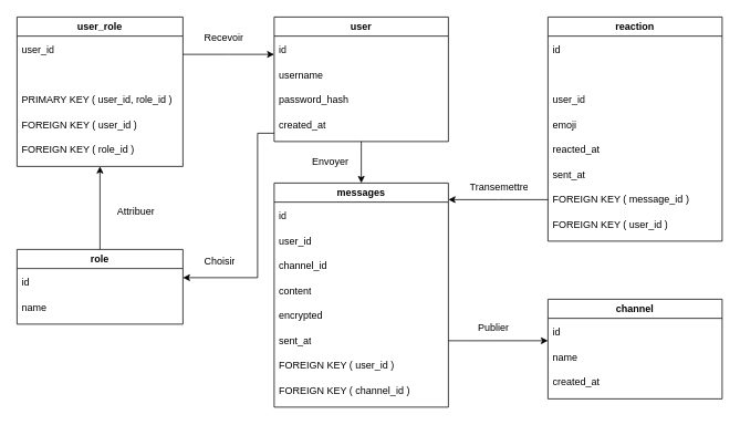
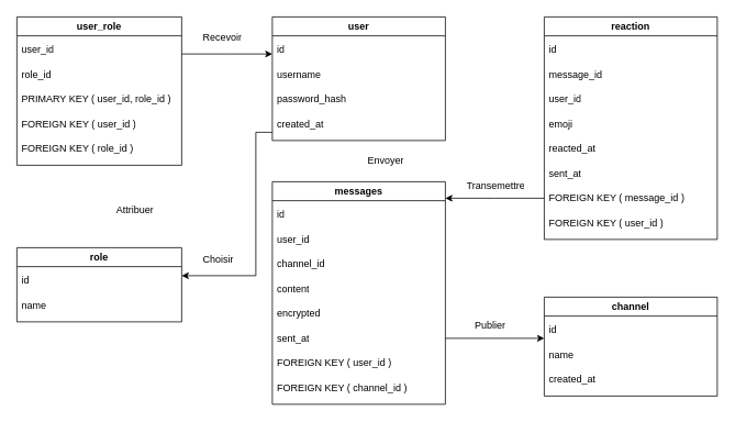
  <mxCell id="0" />
  <mxCell id="1" parent="0" />
  <mxCell id="2" value="channel" style="swimlane;whiteSpace=wrap;html=1;" vertex="1" parent="1"><mxGeometry x="660" y="360" width="210" height="120" as="geometry" /></mxCell>
  <mxCell id="3" value="id" style="text;strokeColor=none;fillColor=none;align=left;verticalAlign=middle;spacingLeft=4;spacingRight=4;overflow=hidden;points=[[0,0.5],[1,0.5]];portConstraint=eastwest;rotatable=0;whiteSpace=wrap;html=1;" vertex="1" parent="2"><mxGeometry y="25" width="140" height="30" as="geometry" /></mxCell>
  <mxCell id="4" value="name" style="text;strokeColor=none;fillColor=none;align=left;verticalAlign=middle;spacingLeft=4;spacingRight=4;overflow=hidden;points=[[0,0.5],[1,0.5]];portConstraint=eastwest;rotatable=0;whiteSpace=wrap;html=1;" vertex="1" parent="2"><mxGeometry y="55" width="140" height="30" as="geometry" /></mxCell>
  <mxCell id="5" value="created_at" style="text;strokeColor=none;fillColor=none;align=left;verticalAlign=middle;spacingLeft=4;spacingRight=4;overflow=hidden;points=[[0,0.5],[1,0.5]];portConstraint=eastwest;rotatable=0;whiteSpace=wrap;html=1;" vertex="1" parent="2"><mxGeometry y="85" width="140" height="30" as="geometry" /></mxCell>
  <mxCell id="6" style="edgeStyle=orthogonalEdgeStyle;rounded=0;orthogonalLoop=1;jettySize=auto;html=1;exitX=1;exitY=0.25;exitDx=0;exitDy=0;" edge="1" parent="1" source="7"><mxGeometry relative="1" as="geometry"><mxPoint x="330" y="65" as="targetPoint" /></mxGeometry></mxCell>
  <mxCell id="7" value="user_role" style="swimlane;whiteSpace=wrap;html=1;" vertex="1" parent="1"><mxGeometry x="20" y="20" width="200" height="180" as="geometry" /></mxCell>
  <mxCell id="8" value="user_id" style="text;strokeColor=none;fillColor=none;align=left;verticalAlign=middle;spacingLeft=4;spacingRight=4;overflow=hidden;points=[[0,0.5],[1,0.5]];portConstraint=eastwest;rotatable=0;whiteSpace=wrap;html=1;" vertex="1" parent="7"><mxGeometry y="25" width="140" height="30" as="geometry" /></mxCell>
+ <mxCell id="9" value="role_id" style="text;strokeColor=none;fillColor=none;align=left;verticalAlign=middle;spacingLeft=4;spacingRight=4;overflow=hidden;points=[[0,0.5],[1,0.5]];portConstraint=eastwest;rotatable=0;whiteSpace=wrap;html=1;" vertex="1" parent="7"><mxGeometry y="55" width="140" height="30" as="geometry" /></mxCell>
  <mxCell id="10" value="PRIMARY KEY ( user_id, role_id )" style="text;strokeColor=none;fillColor=none;align=left;verticalAlign=middle;spacingLeft=4;spacingRight=4;overflow=hidden;points=[[0,0.5],[1,0.5]];portConstraint=eastwest;rotatable=0;whiteSpace=wrap;html=1;" vertex="1" parent="7"><mxGeometry y="85" width="200" height="30" as="geometry" /></mxCell>
  <mxCell id="11" value="FOREIGN KEY ( user_id )" style="text;strokeColor=none;fillColor=none;align=left;verticalAlign=middle;spacingLeft=4;spacingRight=4;overflow=hidden;points=[[0,0.5],[1,0.5]];portConstraint=eastwest;rotatable=0;whiteSpace=wrap;html=1;" vertex="1" parent="7"><mxGeometry y="115" width="210" height="30" as="geometry" /></mxCell>
  <mxCell id="12" value="FOREIGN KEY ( role_id )" style="text;strokeColor=none;fillColor=none;align=left;verticalAlign=middle;spacingLeft=4;spacingRight=4;overflow=hidden;points=[[0,0.5],[1,0.5]];portConstraint=eastwest;rotatable=0;whiteSpace=wrap;html=1;" vertex="1" parent="7"><mxGeometry y="145" width="210" height="30" as="geometry" /></mxCell>
- <mxCell id="13" style="edgeStyle=orthogonalEdgeStyle;rounded=0;orthogonalLoop=1;jettySize=auto;html=1;exitX=0.5;exitY=1;exitDx=0;exitDy=0;" edge="1" parent="1" source="14" target="19"><mxGeometry relative="1" as="geometry" /></mxCell>
  <mxCell id="14" value="user" style="swimlane;whiteSpace=wrap;html=1;" vertex="1" parent="1"><mxGeometry x="330" y="20" width="210" height="150" as="geometry" /></mxCell>
  <mxCell id="15" value="id" style="text;strokeColor=none;fillColor=none;align=left;verticalAlign=middle;spacingLeft=4;spacingRight=4;overflow=hidden;points=[[0,0.5],[1,0.5]];portConstraint=eastwest;rotatable=0;whiteSpace=wrap;html=1;" vertex="1" parent="14"><mxGeometry y="25" width="140" height="30" as="geometry" /></mxCell>
  <mxCell id="16" value="username" style="text;strokeColor=none;fillColor=none;align=left;verticalAlign=middle;spacingLeft=4;spacingRight=4;overflow=hidden;points=[[0,0.5],[1,0.5]];portConstraint=eastwest;rotatable=0;whiteSpace=wrap;html=1;" vertex="1" parent="14"><mxGeometry y="55" width="140" height="30" as="geometry" /></mxCell>
  <mxCell id="17" value="password_hash" style="text;strokeColor=none;fillColor=none;align=left;verticalAlign=middle;spacingLeft=4;spacingRight=4;overflow=hidden;points=[[0,0.5],[1,0.5]];portConstraint=eastwest;rotatable=0;whiteSpace=wrap;html=1;" vertex="1" parent="14"><mxGeometry y="85" width="140" height="30" as="geometry" /></mxCell>
  <mxCell id="18" value="created_at" style="text;strokeColor=none;fillColor=none;align=left;verticalAlign=middle;spacingLeft=4;spacingRight=4;overflow=hidden;points=[[0,0.5],[1,0.5]];portConstraint=eastwest;rotatable=0;whiteSpace=wrap;html=1;" vertex="1" parent="14"><mxGeometry y="115" width="140" height="30" as="geometry" /></mxCell>
  <mxCell id="19" value="messages" style="swimlane;whiteSpace=wrap;html=1;startSize=23;" vertex="1" parent="1"><mxGeometry x="330" y="220" width="210" height="270" as="geometry" /></mxCell>
  <mxCell id="20" value="id" style="text;strokeColor=none;fillColor=none;align=left;verticalAlign=middle;spacingLeft=4;spacingRight=4;overflow=hidden;points=[[0,0.5],[1,0.5]];portConstraint=eastwest;rotatable=0;whiteSpace=wrap;html=1;" vertex="1" parent="19"><mxGeometry y="25" width="140" height="30" as="geometry" /></mxCell>
  <mxCell id="21" value="user_id" style="text;strokeColor=none;fillColor=none;align=left;verticalAlign=middle;spacingLeft=4;spacingRight=4;overflow=hidden;points=[[0,0.5],[1,0.5]];portConstraint=eastwest;rotatable=0;whiteSpace=wrap;html=1;" vertex="1" parent="19"><mxGeometry y="55" width="140" height="30" as="geometry" /></mxCell>
  <mxCell id="22" value="channel_id" style="text;strokeColor=none;fillColor=none;align=left;verticalAlign=middle;spacingLeft=4;spacingRight=4;overflow=hidden;points=[[0,0.5],[1,0.5]];portConstraint=eastwest;rotatable=0;whiteSpace=wrap;html=1;" vertex="1" parent="19"><mxGeometry y="85" width="200" height="30" as="geometry" /></mxCell>
  <mxCell id="23" value="content" style="text;strokeColor=none;fillColor=none;align=left;verticalAlign=middle;spacingLeft=4;spacingRight=4;overflow=hidden;points=[[0,0.5],[1,0.5]];portConstraint=eastwest;rotatable=0;whiteSpace=wrap;html=1;" vertex="1" parent="19"><mxGeometry y="115" width="210" height="30" as="geometry" /></mxCell>
  <mxCell id="24" value="encrypted" style="text;strokeColor=none;fillColor=none;align=left;verticalAlign=middle;spacingLeft=4;spacingRight=4;overflow=hidden;points=[[0,0.5],[1,0.5]];portConstraint=eastwest;rotatable=0;whiteSpace=wrap;html=1;" vertex="1" parent="19"><mxGeometry y="145" width="210" height="30" as="geometry" /></mxCell>
  <mxCell id="25" value="sent_at" style="text;strokeColor=none;fillColor=none;align=left;verticalAlign=middle;spacingLeft=4;spacingRight=4;overflow=hidden;points=[[0,0.5],[1,0.5]];portConstraint=eastwest;rotatable=0;whiteSpace=wrap;html=1;" vertex="1" parent="19"><mxGeometry y="175" width="210" height="30" as="geometry" /></mxCell>
  <mxCell id="26" value="FOREIGN KEY ( user_id )" style="text;strokeColor=none;fillColor=none;align=left;verticalAlign=middle;spacingLeft=4;spacingRight=4;overflow=hidden;points=[[0,0.5],[1,0.5]];portConstraint=eastwest;rotatable=0;whiteSpace=wrap;html=1;" vertex="1" parent="19"><mxGeometry y="205" width="210" height="30" as="geometry" /></mxCell>
  <mxCell id="27" value="FOREIGN KEY ( channel_id )" style="text;strokeColor=none;fillColor=none;align=left;verticalAlign=middle;spacingLeft=4;spacingRight=4;overflow=hidden;points=[[0,0.5],[1,0.5]];portConstraint=eastwest;rotatable=0;whiteSpace=wrap;html=1;" vertex="1" parent="19"><mxGeometry y="235" width="210" height="30" as="geometry" /></mxCell>
  <mxCell id="28" value="reaction" style="swimlane;whiteSpace=wrap;html=1;" vertex="1" parent="1"><mxGeometry x="660" y="20" width="210" height="270" as="geometry" /></mxCell>
  <mxCell id="29" value="id" style="text;strokeColor=none;fillColor=none;align=left;verticalAlign=middle;spacingLeft=4;spacingRight=4;overflow=hidden;points=[[0,0.5],[1,0.5]];portConstraint=eastwest;rotatable=0;whiteSpace=wrap;html=1;" vertex="1" parent="28"><mxGeometry y="25" width="140" height="30" as="geometry" /></mxCell>
+ <mxCell id="30" value="message_id" style="text;strokeColor=none;fillColor=none;align=left;verticalAlign=middle;spacingLeft=4;spacingRight=4;overflow=hidden;points=[[0,0.5],[1,0.5]];portConstraint=eastwest;rotatable=0;whiteSpace=wrap;html=1;" vertex="1" parent="28"><mxGeometry y="55" width="140" height="30" as="geometry" /></mxCell>
  <mxCell id="31" value="user_id" style="text;strokeColor=none;fillColor=none;align=left;verticalAlign=middle;spacingLeft=4;spacingRight=4;overflow=hidden;points=[[0,0.5],[1,0.5]];portConstraint=eastwest;rotatable=0;whiteSpace=wrap;html=1;" vertex="1" parent="28"><mxGeometry y="85" width="200" height="30" as="geometry" /></mxCell>
  <mxCell id="32" value="emoji" style="text;strokeColor=none;fillColor=none;align=left;verticalAlign=middle;spacingLeft=4;spacingRight=4;overflow=hidden;points=[[0,0.5],[1,0.5]];portConstraint=eastwest;rotatable=0;whiteSpace=wrap;html=1;" vertex="1" parent="28"><mxGeometry y="115" width="210" height="30" as="geometry" /></mxCell>
  <mxCell id="33" value="reacted_at" style="text;strokeColor=none;fillColor=none;align=left;verticalAlign=middle;spacingLeft=4;spacingRight=4;overflow=hidden;points=[[0,0.5],[1,0.5]];portConstraint=eastwest;rotatable=0;whiteSpace=wrap;html=1;" vertex="1" parent="28"><mxGeometry y="145" width="210" height="30" as="geometry" /></mxCell>
  <mxCell id="34" value="sent_at" style="text;strokeColor=none;fillColor=none;align=left;verticalAlign=middle;spacingLeft=4;spacingRight=4;overflow=hidden;points=[[0,0.5],[1,0.5]];portConstraint=eastwest;rotatable=0;whiteSpace=wrap;html=1;" vertex="1" parent="28"><mxGeometry y="175" width="210" height="30" as="geometry" /></mxCell>
  <mxCell id="35" style="edgeStyle=orthogonalEdgeStyle;rounded=0;orthogonalLoop=1;jettySize=auto;html=1;" edge="1" parent="28" source="36"><mxGeometry relative="1" as="geometry"><mxPoint x="-120" y="220" as="targetPoint" /></mxGeometry></mxCell>
  <mxCell id="36" value="FOREIGN KEY ( message_id )" style="text;strokeColor=none;fillColor=none;align=left;verticalAlign=middle;spacingLeft=4;spacingRight=4;overflow=hidden;points=[[0,0.5],[1,0.5]];portConstraint=eastwest;rotatable=0;whiteSpace=wrap;html=1;" vertex="1" parent="28"><mxGeometry y="205" width="210" height="30" as="geometry" /></mxCell>
  <mxCell id="37" value="FOREIGN KEY ( user_id )" style="text;strokeColor=none;fillColor=none;align=left;verticalAlign=middle;spacingLeft=4;spacingRight=4;overflow=hidden;points=[[0,0.5],[1,0.5]];portConstraint=eastwest;rotatable=0;whiteSpace=wrap;html=1;" vertex="1" parent="28"><mxGeometry y="235" width="210" height="30" as="geometry" /></mxCell>
- <mxCell id="38" style="edgeStyle=orthogonalEdgeStyle;rounded=0;orthogonalLoop=1;jettySize=auto;html=1;exitX=0.5;exitY=0;exitDx=0;exitDy=0;entryX=0.5;entryY=1;entryDx=0;entryDy=0;startArrow=none;startFill=0;" edge="1" parent="1" source="39" target="7"><mxGeometry relative="1" as="geometry" /></mxCell>
  <mxCell id="39" value="role" style="swimlane;whiteSpace=wrap;html=1;" vertex="1" parent="1"><mxGeometry x="20" y="300" width="200" height="90" as="geometry" /></mxCell>
  <mxCell id="40" value="id" style="text;strokeColor=none;fillColor=none;align=left;verticalAlign=middle;spacingLeft=4;spacingRight=4;overflow=hidden;points=[[0,0.5],[1,0.5]];portConstraint=eastwest;rotatable=0;whiteSpace=wrap;html=1;" vertex="1" parent="39"><mxGeometry y="25" width="140" height="30" as="geometry" /></mxCell>
  <mxCell id="41" value="name" style="text;strokeColor=none;fillColor=none;align=left;verticalAlign=middle;spacingLeft=4;spacingRight=4;overflow=hidden;points=[[0,0.5],[1,0.5]];portConstraint=eastwest;rotatable=0;whiteSpace=wrap;html=1;" vertex="1" parent="39"><mxGeometry y="55" width="140" height="30" as="geometry" /></mxCell>
  <mxCell id="42" style="edgeStyle=orthogonalEdgeStyle;rounded=0;orthogonalLoop=1;jettySize=auto;html=1;" edge="1" parent="1" source="18"><mxGeometry relative="1" as="geometry"><mxPoint x="220" y="334" as="targetPoint" /><Array as="points"><mxPoint x="310" y="160" /><mxPoint x="310" y="334" /></Array></mxGeometry></mxCell>
  <mxCell id="43" value="Recevoir" style="text;strokeColor=none;fillColor=none;align=left;verticalAlign=middle;spacingLeft=4;spacingRight=4;overflow=hidden;points=[[0,0.5],[1,0.5]];portConstraint=eastwest;rotatable=0;whiteSpace=wrap;html=1;" vertex="1" parent="1"><mxGeometry x="240" y="30" width="80" height="30" as="geometry" /></mxCell>
  <mxCell id="44" value="Choisir" style="text;strokeColor=none;fillColor=none;align=left;verticalAlign=middle;spacingLeft=4;spacingRight=4;overflow=hidden;points=[[0,0.5],[1,0.5]];portConstraint=eastwest;rotatable=0;whiteSpace=wrap;html=1;" vertex="1" parent="1"><mxGeometry x="240" y="300" width="80" height="30" as="geometry" /></mxCell>
  <mxCell id="45" value="Attribuer" style="text;strokeColor=none;fillColor=none;align=left;verticalAlign=middle;spacingLeft=4;spacingRight=4;overflow=hidden;points=[[0,0.5],[1,0.5]];portConstraint=eastwest;rotatable=0;whiteSpace=wrap;html=1;" vertex="1" parent="1"><mxGeometry x="135" y="240" width="80" height="30" as="geometry" /></mxCell>
- <mxCell id="46" value="Envoyer" style="text;strokeColor=none;fillColor=none;align=left;verticalAlign=middle;spacingLeft=4;spacingRight=4;overflow=hidden;points=[[0,0.5],[1,0.5]];portConstraint=eastwest;rotatable=0;whiteSpace=wrap;html=1;" vertex="1" parent="1"><mxGeometry x="370" y="180" width="80" height="30" as="geometry" /></mxCell>
+ <mxCell id="46" value="Envoyer" style="text;strokeColor=none;fillColor=none;align=left;verticalAlign=middle;spacingLeft=4;spacingRight=4;overflow=hidden;points=[[0,0.5],[1,0.5]];portConstraint=eastwest;rotatable=0;whiteSpace=wrap;html=1;" vertex="1" parent="1"><mxGeometry x="440" y="180" width="80" height="30" as="geometry" /></mxCell>
  <mxCell id="47" value="Publier" style="text;strokeColor=none;fillColor=none;align=left;verticalAlign=middle;spacingLeft=4;spacingRight=4;overflow=hidden;points=[[0,0.5],[1,0.5]];portConstraint=eastwest;rotatable=0;whiteSpace=wrap;html=1;" vertex="1" parent="1"><mxGeometry x="570" y="380" width="80" height="30" as="geometry" /></mxCell>
  <mxCell id="48" style="edgeStyle=orthogonalEdgeStyle;rounded=0;orthogonalLoop=1;jettySize=auto;html=1;exitX=1;exitY=0.5;exitDx=0;exitDy=0;entryX=0;entryY=0.833;entryDx=0;entryDy=0;entryPerimeter=0;" edge="1" parent="1" source="25" target="3"><mxGeometry relative="1" as="geometry" /></mxCell>
  <mxCell id="49" value="Transemettre" style="text;strokeColor=none;fillColor=none;align=left;verticalAlign=middle;spacingLeft=4;spacingRight=4;overflow=hidden;points=[[0,0.5],[1,0.5]];portConstraint=eastwest;rotatable=0;whiteSpace=wrap;html=1;" vertex="1" parent="1"><mxGeometry x="560" y="210" width="80" height="30" as="geometry" /></mxCell>
